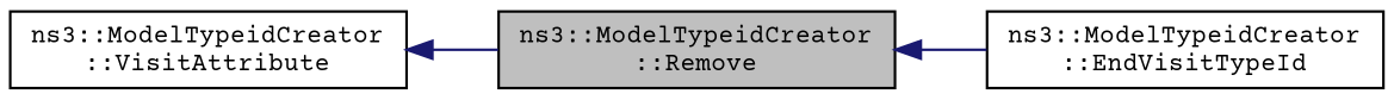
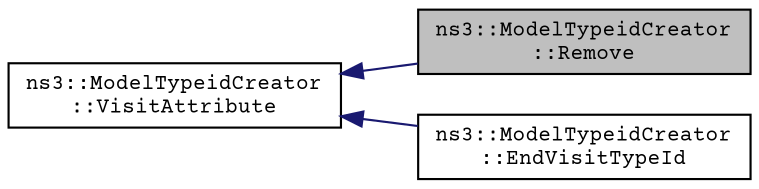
  digraph {
    fontname="Courier Prime"
    rankdir=LR
    node [color=black fillcolor=white fontname="Courier Prime" fontsize=10 shape=record style=filled]
    edge [color=midnightblue dir=back fontname="Courier Prime" fontsize=10 labelfontname=Helvetica labelfontsize=10 style=solid]
    n1 [fillcolor=grey75 fontcolor=black height=0.2 label="ns3::ModelTypeidCreator\l::Remove" width=0.4]
    n2 [height=0.2 label="ns3::ModelTypeidCreator\l::EndVisitTypeId" width=0.4]
    n3 [height=0.2 label="ns3::ModelTypeidCreator\l::VisitAttribute" width=0.4]
-   n1 -> n2
+   n3 -> n2
    n3 -> n1
  }
